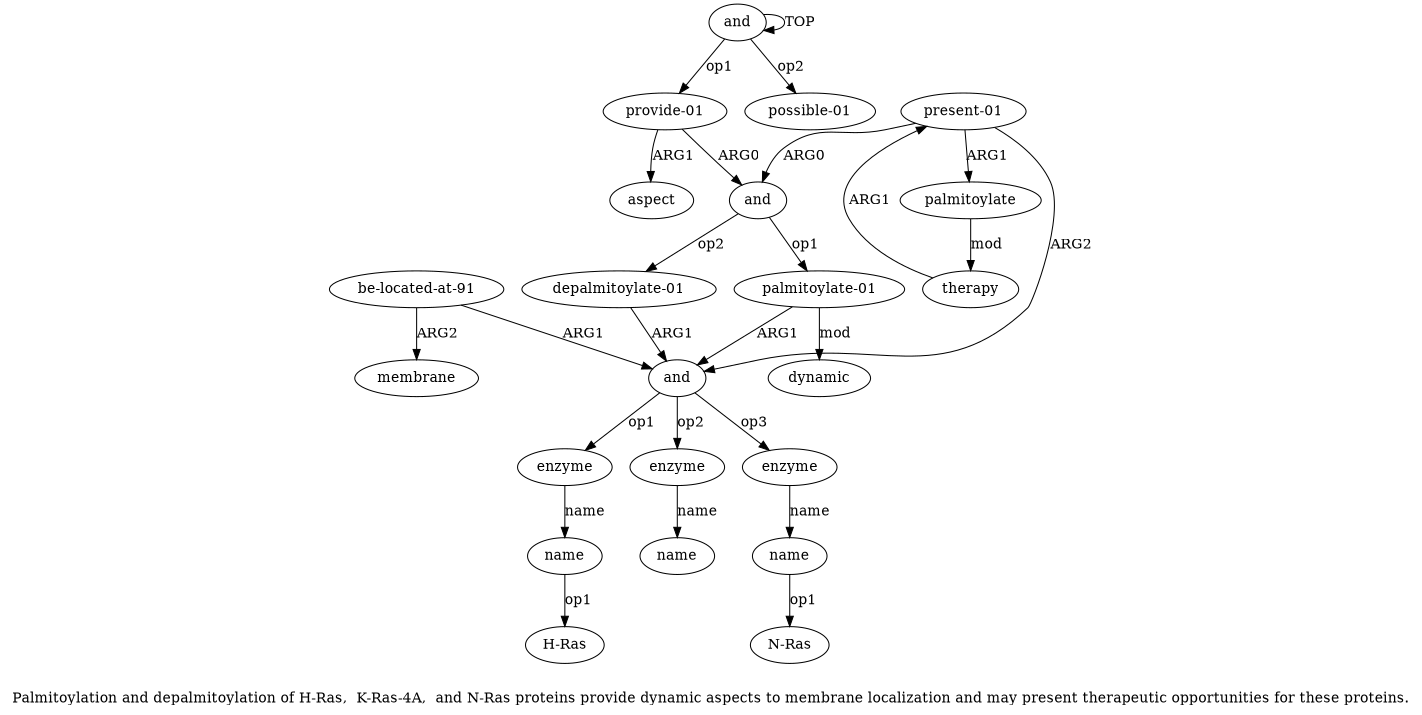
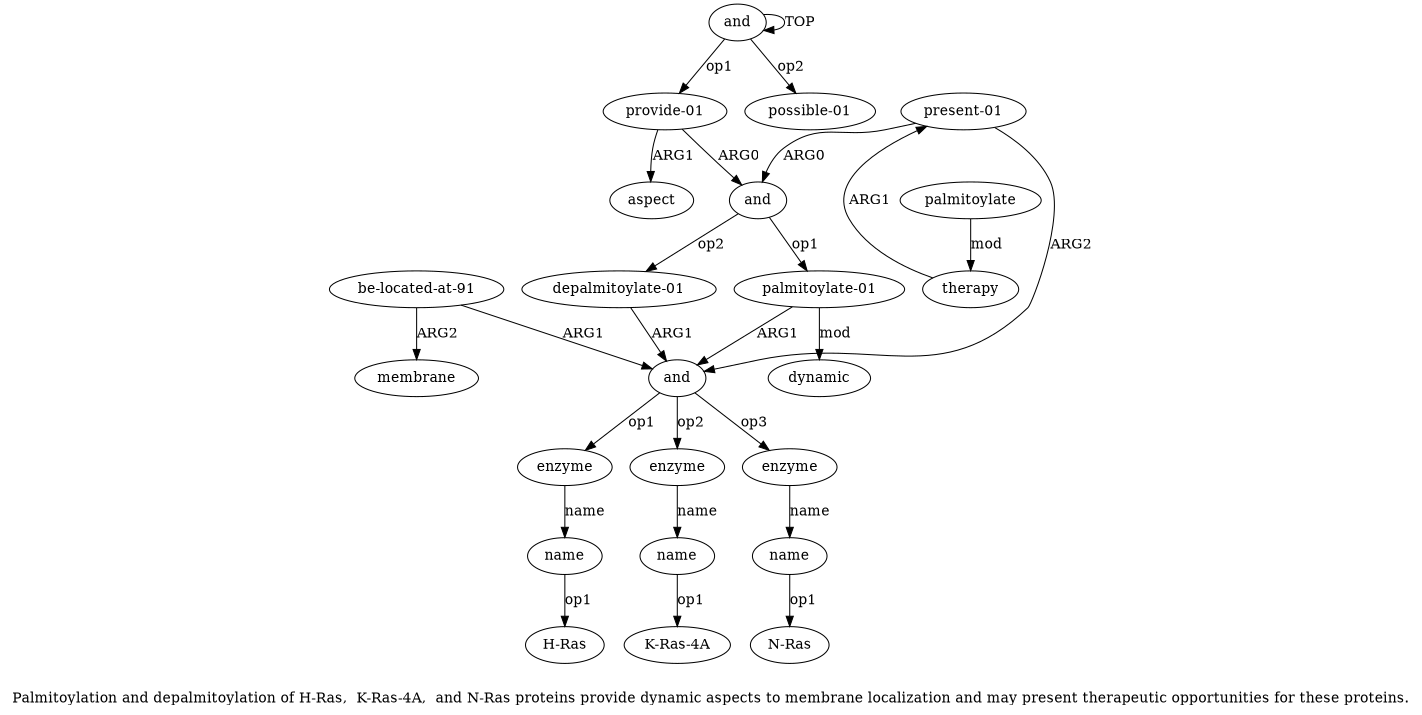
  digraph {
    label="Palmitoylation and depalmitoylation of H-Ras,  K-Ras-4A,  and N-Ras proteins provide dynamic aspects to membrane localization and may present therapeutic opportunities for these proteins."
    node [color=black gold_ind=-1 gold_label=and test_ind=-1 test_label=and]
    edge [color=black gold_label=ARG1 test_label=ARG1]
    n1 [gold_label="N-Ras" label="N-Ras" test_label="N-Ras"]
    n2 [gold_ind=15 gold_label=membrane label=membrane test_ind=15 test_label=membrane]
    n3 [gold_ind=14 gold_label="be-located-at-91" label="be-located-at-91" test_ind=14 test_label="be-located-at-91"]
    n4 [gold_ind=4 label=and test_ind=4]
    n5 [gold_ind=5 gold_label=enzyme label=enzyme test_ind=5 test_label=enzyme]
    n6 [gold_ind=7 gold_label=enzyme label=enzyme test_ind=7 test_label=enzyme]
    n7 [gold_ind=9 gold_label=enzyme label=enzyme test_ind=9 test_label=enzyme]
    n8 [gold_ind=6 gold_label=name label=name test_ind=6 test_label=name]
    n9 [gold_ind=8 gold_label=name label=name test_ind=8 test_label=name]
    n10 [gold_ind=10 gold_label=name label=name test_ind=10 test_label=name]
    n11 [gold_ind=17 gold_label="present-01" label="present-01" test_ind=17 test_label="present-01"]
    n12 [gold_ind=18 gold_label=opportunity label=palmitoylate test_ind=18 test_label=opportunity]
    n13 [gold_ind=2 label=and test_ind=2]
    n14 [gold_ind=19 gold_label=therapy label=therapy test_ind=19 test_label=therapy]
    n15 [gold_ind=11 gold_label="depalmitoylate-01" label="depalmitoylate-01" test_ind=11 test_label="depalmitoylate-01"]
    n16 [gold_ind=3 gold_label="palmitoylate-01" label="palmitoylate-01" test_ind=3 test_label="palmitoylate-01"]
    n17 [gold_ind=13 gold_label=dynamic label=dynamic test_ind=13 test_label=dynamic]
    n18 [gold_ind=16 gold_label="possible-01" label="possible-01" test_ind=16 test_label="possible-01"]
    n19 [gold_ind=12 gold_label=aspect label=aspect test_ind=12 test_label=aspect]
    n20 [gold_ind=1 gold_label="provide-01" label="provide-01" test_ind=1 test_label="provide-01"]
    n21 [gold_ind=0 label=and test_ind=0]
    n22 [gold_label="H-Ras" label="H-Ras" test_label="H-Ras"]
+   n23 [gold_label="K-Ras-4A" label="K-Ras-4A" test_label="K-Ras-4A"]
    n3 -> n2 [gold_label=ARG2 label=ARG2 test_label=ARG2]
    n3 -> n4 [label=ARG1]
    n4 -> n5 [gold_label=op1 label=op1 test_label=op1]
    n4 -> n6 [gold_label=op2 label=op2 test_label=op2]
    n4 -> n7 [gold_label=op3 label=op3 test_label=op3]
    n5 -> n8 [gold_label=name label=name test_label=name]
    n6 -> n9 [gold_label=name label=name test_label=name]
    n7 -> n10 [gold_label=name label=name test_label=name]
    n8 -> n22 [gold_label=op1 label=op1 test_label=op1]
+   n9 -> n23 [gold_label=op1 label=op1 test_label=op1]
    n10 -> n1 [gold_label=op1 label=op1 test_label=op1]
    n11 -> n4 [gold_label=ARG2 label=ARG2 test_label=ARG2]
-   n11 -> n12 [label=ARG1]
    n11 -> n13 [gold_label=ARG0 label=ARG0 test_label=ARG0]
    n12 -> n14 [gold_label=mod label=mod test_label=mod]
    n13 -> n15 [gold_label=op2 label=op2 test_label=op2]
    n13 -> n16 [gold_label=op1 label=op1 test_label=op1]
    n14 -> n11 [label=ARG1]
    n15 -> n4 [label=ARG1]
    n16 -> n4 [label=ARG1]
    n16 -> n17 [gold_label=mod label=mod test_label=mod]
    n20 -> n13 [gold_label=ARG0 label=ARG0 test_label=ARG0]
    n20 -> n19 [label=ARG1]
    n21 -> n18 [gold_label=op2 label=op2 test_label=op2]
    n21 -> n20 [gold_label=op1 label=op1 test_label=op1]
    n21 -> n21 [gold_label=TOP label=TOP test_label=TOP]
  }
